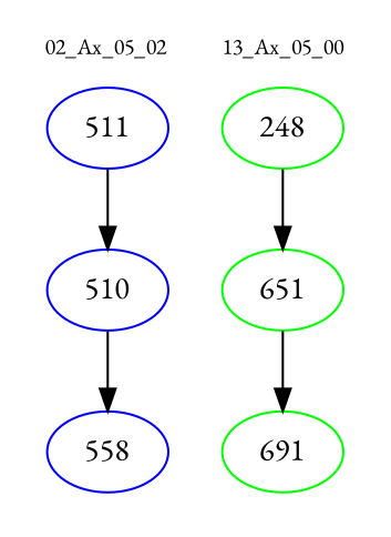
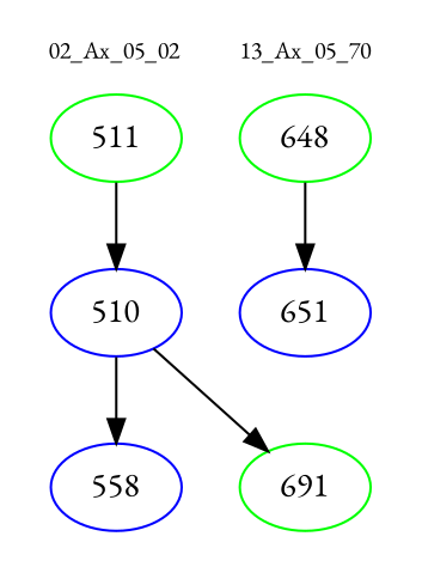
  digraph {
    fontname="EB Garamond"
    node [color=green fontname="EB Garamond"]
    edge [color=black fontname="EB Garamond"]
-   n1 [color=blue label=511]
+   n1 [label=511]
    n2 [color=blue label=510]
    n3 [color=blue label=558]
-   n4 [label=248]
-   n5 [label=651]
+   n4 [label=648]
+   n5 [color=blue label=651]
    n6 [label=691]
    subgraph cluster_1 {
      color=white
      fontsize=10
      label="02_Ax_05_02"
      n1
      n2
      n3
    }
    subgraph cluster_2 {
      color=white
      fontsize=10
-     label="13_Ax_05_00"
+     label="13_Ax_05_70"
      n4
      n5
      n6
    }
    n1 -> n2
    n2 -> n3
    n4 -> n5
-   n5 -> n6
+   n2 -> n6
  }
